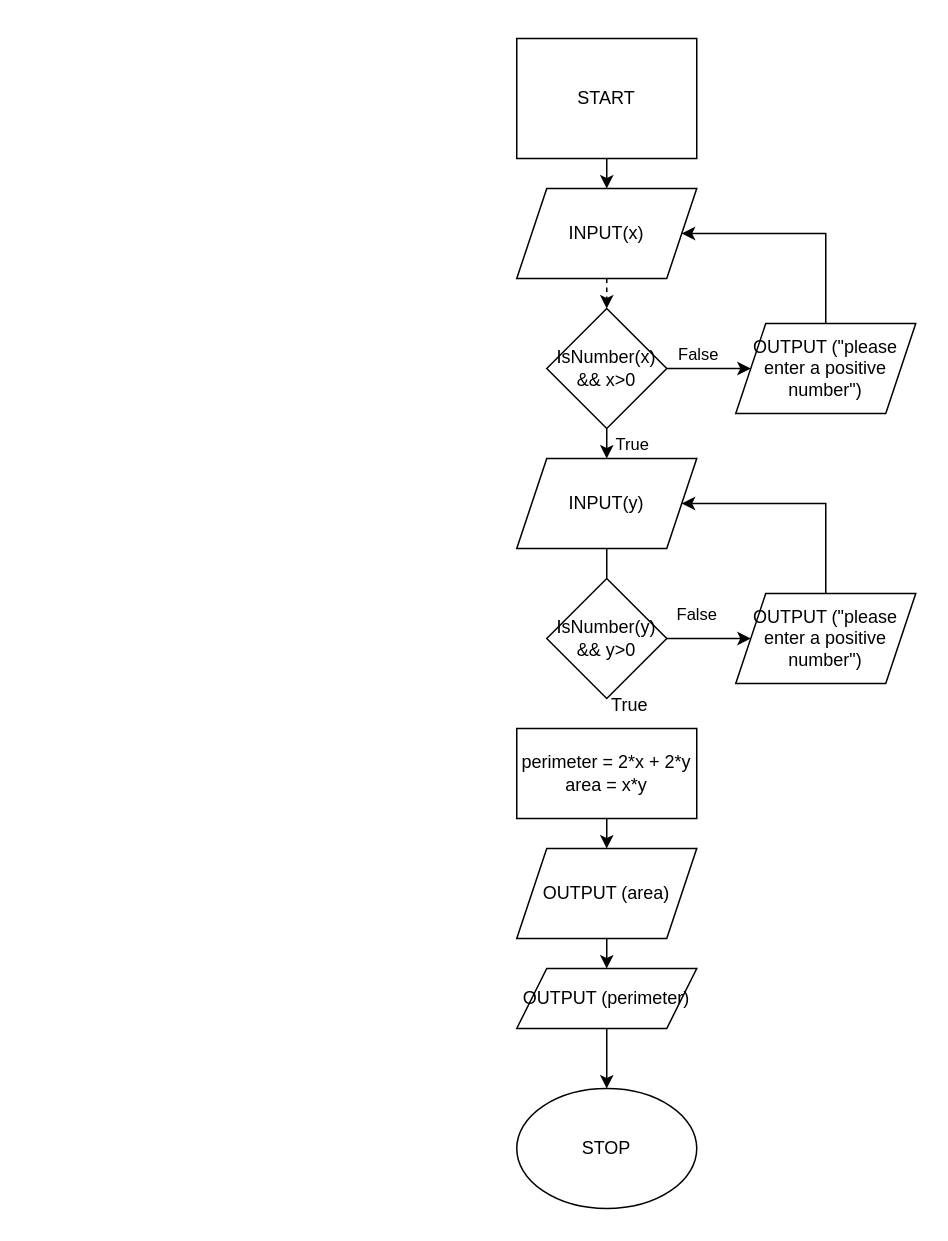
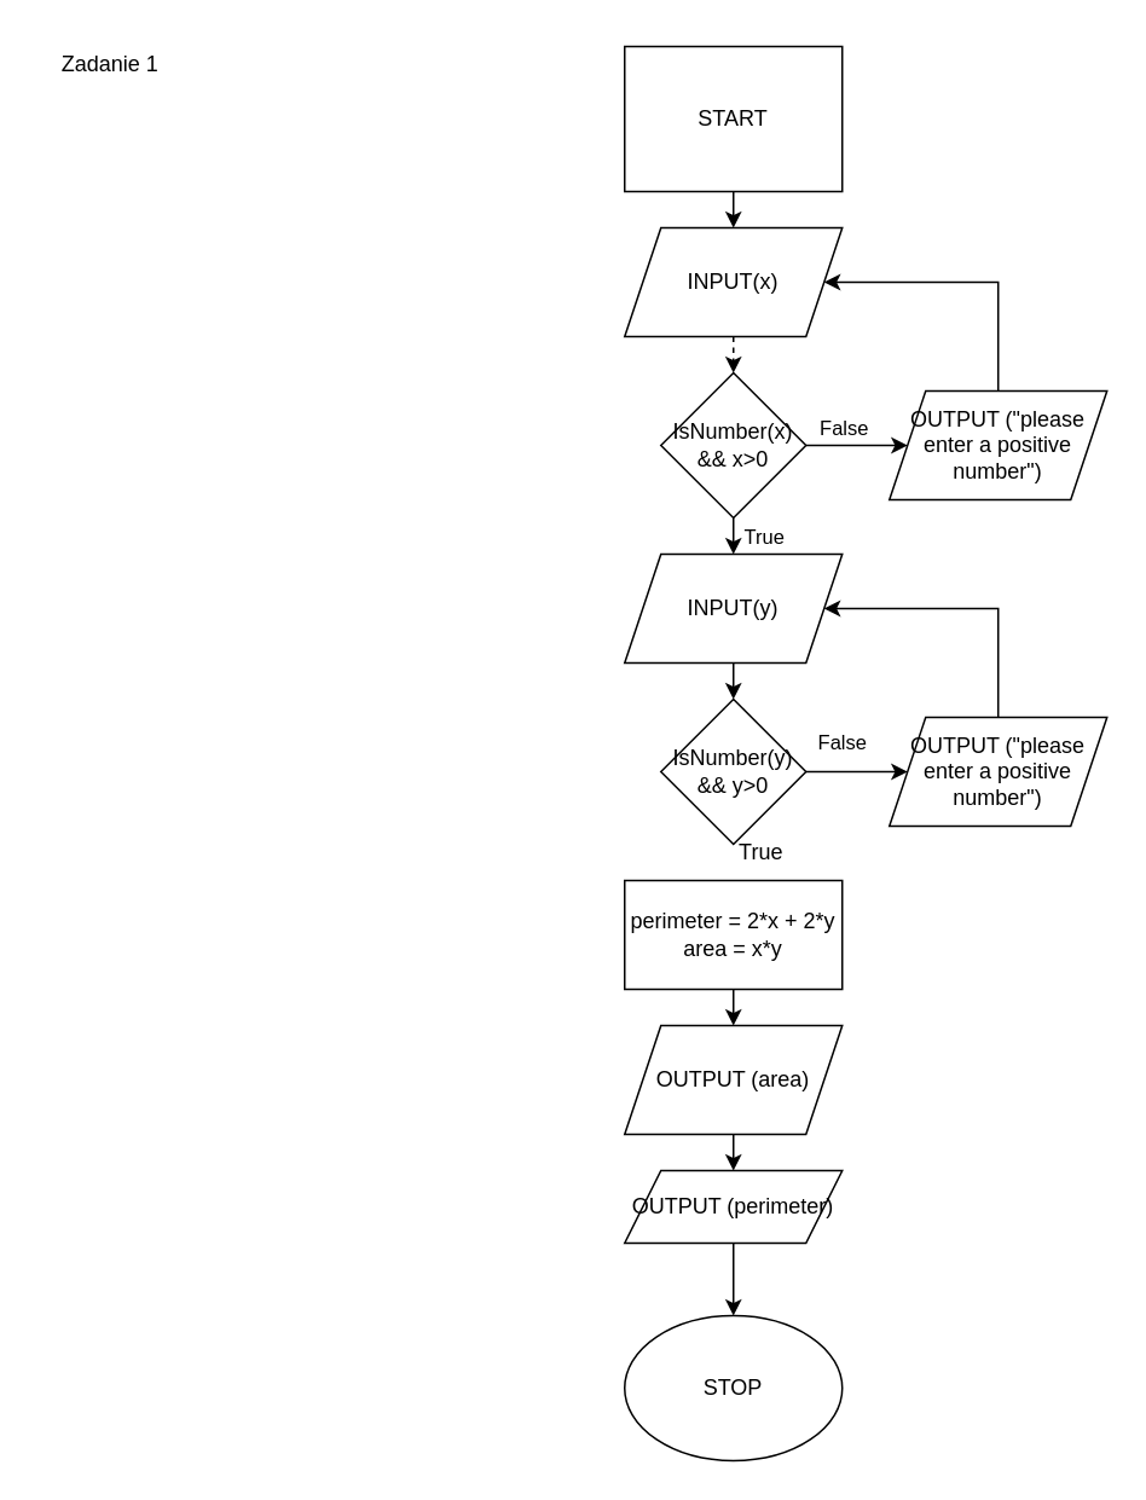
  <mxCell id="0" />
  <mxCell id="1" parent="0" />
  <mxCell id="2" value="START" style="whiteSpace=wrap;html=1;rounded=0;" vertex="1" parent="1"><mxGeometry x="344" y="25" width="120" height="80" as="geometry" /></mxCell>
  <mxCell id="3" value="INPUT(x)" style="shape=parallelogram;perimeter=parallelogramPerimeter;whiteSpace=wrap;html=1;fixedSize=1;" vertex="1" parent="1"><mxGeometry x="344" y="125" width="120" height="60" as="geometry" /></mxCell>
+ <mxCell id="4" value="Zadanie 1" style="text;html=1;align=center;verticalAlign=middle;resizable=0;points=[];autosize=1;strokeColor=none;fillColor=none;" vertex="1" parent="1"><mxGeometry x="20" y="20" width="80" height="30" as="geometry" /></mxCell>
  <mxCell id="5" value="IsNumber(x) &amp;amp;&amp;amp; x&amp;gt;0" style="rhombus;whiteSpace=wrap;html=1;" vertex="1" parent="1"><mxGeometry x="364" y="205" width="80" height="80" as="geometry" /></mxCell>
  <mxCell id="6" value="" style="endArrow=classic;html=1;rounded=0;exitX=0.5;exitY=1;exitDx=0;exitDy=0;entryX=0.5;entryY=0;entryDx=0;entryDy=0;" edge="1" parent="1" source="2" target="3"><mxGeometry width="50" height="50" relative="1" as="geometry"><mxPoint x="380" y="305" as="sourcePoint" /><mxPoint x="430" y="255" as="targetPoint" /></mxGeometry></mxCell>
  <mxCell id="7" value="" style="endArrow=classic;html=1;rounded=0;exitX=0.5;exitY=1;exitDx=0;exitDy=0;entryX=0.5;entryY=0;entryDx=0;entryDy=0;dashed=1;" edge="1" parent="1" source="3" target="5"><mxGeometry width="50" height="50" relative="1" as="geometry"><mxPoint x="380" y="305" as="sourcePoint" /><mxPoint x="430" y="255" as="targetPoint" /></mxGeometry></mxCell>
  <mxCell id="8" value="OUTPUT (&quot;please enter a positive number&quot;)" style="shape=parallelogram;perimeter=parallelogramPerimeter;whiteSpace=wrap;html=1;fixedSize=1;" vertex="1" parent="1"><mxGeometry x="490" y="215" width="120" height="60" as="geometry" /></mxCell>
  <mxCell id="9" value="" style="endArrow=classic;html=1;rounded=0;entryX=0;entryY=0.5;entryDx=0;entryDy=0;exitX=1;exitY=0.5;exitDx=0;exitDy=0;" edge="1" parent="1" source="5" target="8"><mxGeometry width="50" height="50" relative="1" as="geometry"><mxPoint x="450" y="245" as="sourcePoint" /><mxPoint x="440" y="255" as="targetPoint" /></mxGeometry></mxCell>
  <mxCell id="10" value="False" style="edgeLabel;html=1;align=center;verticalAlign=middle;resizable=0;points=[];" vertex="1" connectable="0" parent="9"><mxGeometry x="-0.286" y="4" relative="1" as="geometry"><mxPoint y="-6" as="offset" /></mxGeometry></mxCell>
  <mxCell id="11" value="INPUT(y)" style="shape=parallelogram;perimeter=parallelogramPerimeter;whiteSpace=wrap;html=1;fixedSize=1;" vertex="1" parent="1"><mxGeometry x="344" y="305" width="120" height="60" as="geometry" /></mxCell>
  <mxCell id="12" value="IsNumber(y) &amp;amp;&amp;amp; y&amp;gt;0" style="rhombus;whiteSpace=wrap;html=1;" vertex="1" parent="1"><mxGeometry x="364" y="385" width="80" height="80" as="geometry" /></mxCell>
- <mxCell id="13" value="" style="endArrow=none;html=1;rounded=0;exitX=0.5;exitY=1;exitDx=0;exitDy=0;entryX=0.5;entryY=0;entryDx=0;entryDy=0;" edge="1" parent="1" source="11" target="12"><mxGeometry width="50" height="50" relative="1" as="geometry"><mxPoint x="380" y="485" as="sourcePoint" /><mxPoint x="430" y="435" as="targetPoint" /></mxGeometry></mxCell>
+ <mxCell id="13" value="" style="endArrow=classic;html=1;rounded=0;exitX=0.5;exitY=1;exitDx=0;exitDy=0;entryX=0.5;entryY=0;entryDx=0;entryDy=0;" edge="1" parent="1" source="11" target="12"><mxGeometry width="50" height="50" relative="1" as="geometry"><mxPoint x="380" y="485" as="sourcePoint" /><mxPoint x="430" y="435" as="targetPoint" /></mxGeometry></mxCell>
  <mxCell id="14" value="" style="endArrow=classic;html=1;rounded=0;entryX=0;entryY=0.5;entryDx=0;entryDy=0;exitX=1;exitY=0.5;exitDx=0;exitDy=0;" edge="1" parent="1" source="12"><mxGeometry width="50" height="50" relative="1" as="geometry"><mxPoint x="450" y="425" as="sourcePoint" /><mxPoint x="500" y="425" as="targetPoint" /></mxGeometry></mxCell>
  <mxCell id="15" value="OUTPUT (&quot;please enter a positive number&quot;)" style="shape=parallelogram;perimeter=parallelogramPerimeter;whiteSpace=wrap;html=1;fixedSize=1;" vertex="1" parent="1"><mxGeometry x="490" y="395" width="120" height="60" as="geometry" /></mxCell>
  <mxCell id="16" value="" style="endArrow=classic;html=1;rounded=0;exitX=0.5;exitY=1;exitDx=0;exitDy=0;entryX=0.5;entryY=0;entryDx=0;entryDy=0;" edge="1" parent="1" source="5" target="11"><mxGeometry width="50" height="50" relative="1" as="geometry"><mxPoint x="414" y="115" as="sourcePoint" /><mxPoint x="414" y="135" as="targetPoint" /></mxGeometry></mxCell>
  <mxCell id="17" value="True" style="edgeLabel;html=1;align=center;verticalAlign=middle;resizable=0;points=[];" vertex="1" connectable="0" parent="16"><mxGeometry y="1" relative="1" as="geometry"><mxPoint x="15" as="offset" /></mxGeometry></mxCell>
  <mxCell id="18" value="&lt;span style=&quot;white-space: pre;&quot;&gt;perimeter = 2*x + 2*y&lt;br&gt;area = x*y&lt;br&gt;&lt;/span&gt;" style="rounded=0;whiteSpace=wrap;html=1;" vertex="1" parent="1"><mxGeometry x="344" y="485" width="120" height="60" as="geometry" /></mxCell>
  <mxCell id="19" value="OUTPUT (area)" style="shape=parallelogram;perimeter=parallelogramPerimeter;whiteSpace=wrap;html=1;fixedSize=1;" vertex="1" parent="1"><mxGeometry x="344" y="565" width="120" height="60" as="geometry" /></mxCell>
  <mxCell id="20" value="OUTPUT (perimeter)" style="shape=parallelogram;perimeter=parallelogramPerimeter;whiteSpace=wrap;html=1;fixedSize=1;" vertex="1" parent="1"><mxGeometry x="344" y="645" width="120" height="40" as="geometry" /></mxCell>
  <mxCell id="21" value="" style="endArrow=classic;html=1;rounded=0;exitX=0.5;exitY=1;exitDx=0;exitDy=0;entryX=0.5;entryY=0;entryDx=0;entryDy=0;" edge="1" parent="1" source="18" target="19"><mxGeometry width="50" height="50" relative="1" as="geometry"><mxPoint x="414" y="475" as="sourcePoint" /><mxPoint x="414" y="495" as="targetPoint" /></mxGeometry></mxCell>
  <mxCell id="22" value="" style="endArrow=classic;html=1;rounded=0;exitX=0.5;exitY=1;exitDx=0;exitDy=0;entryX=0.5;entryY=0;entryDx=0;entryDy=0;" edge="1" parent="1" source="19" target="20"><mxGeometry width="50" height="50" relative="1" as="geometry"><mxPoint x="390" y="585" as="sourcePoint" /><mxPoint x="440" y="535" as="targetPoint" /></mxGeometry></mxCell>
  <mxCell id="23" value="" style="endArrow=classic;html=1;rounded=0;exitX=0.5;exitY=0;exitDx=0;exitDy=0;entryX=1;entryY=0.5;entryDx=0;entryDy=0;" edge="1" parent="1" source="15" target="11"><mxGeometry width="50" height="50" relative="1" as="geometry"><mxPoint x="390" y="435" as="sourcePoint" /><mxPoint x="440" y="385" as="targetPoint" /><Array as="points"><mxPoint x="550" y="335" /></Array></mxGeometry></mxCell>
  <mxCell id="24" value="" style="endArrow=classic;html=1;rounded=0;exitX=0.5;exitY=0;exitDx=0;exitDy=0;entryX=1;entryY=0.5;entryDx=0;entryDy=0;" edge="1" parent="1" source="8" target="3"><mxGeometry width="50" height="50" relative="1" as="geometry"><mxPoint x="390" y="435" as="sourcePoint" /><mxPoint x="440" y="385" as="targetPoint" /><Array as="points"><mxPoint x="550" y="155" /></Array></mxGeometry></mxCell>
  <mxCell id="25" value="False" style="edgeLabel;html=1;align=center;verticalAlign=middle;resizable=0;points=[];" vertex="1" connectable="0" parent="1"><mxGeometry x="464" y="235" as="geometry"><mxPoint x="-1" y="173" as="offset" /></mxGeometry></mxCell>
  <mxCell id="26" value="True" style="text;html=1;align=center;verticalAlign=middle;resizable=0;points=[];autosize=1;strokeColor=none;fillColor=none;" vertex="1" parent="1"><mxGeometry x="394" y="455" width="50" height="30" as="geometry" /></mxCell>
  <mxCell id="27" value="STOP" style="ellipse;whiteSpace=wrap;html=1;" vertex="1" parent="1"><mxGeometry x="344" y="725" width="120" height="80" as="geometry" /></mxCell>
  <mxCell id="28" value="" style="endArrow=classic;html=1;rounded=0;exitX=0.5;exitY=1;exitDx=0;exitDy=0;entryX=0.5;entryY=0;entryDx=0;entryDy=0;" edge="1" parent="1" source="20" target="27"><mxGeometry width="50" height="50" relative="1" as="geometry"><mxPoint x="390" y="625" as="sourcePoint" /><mxPoint x="440" y="575" as="targetPoint" /></mxGeometry></mxCell>
